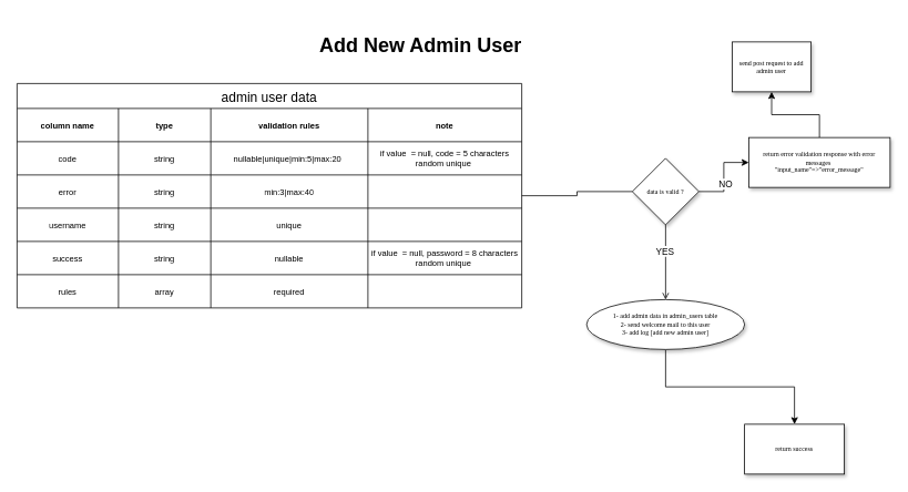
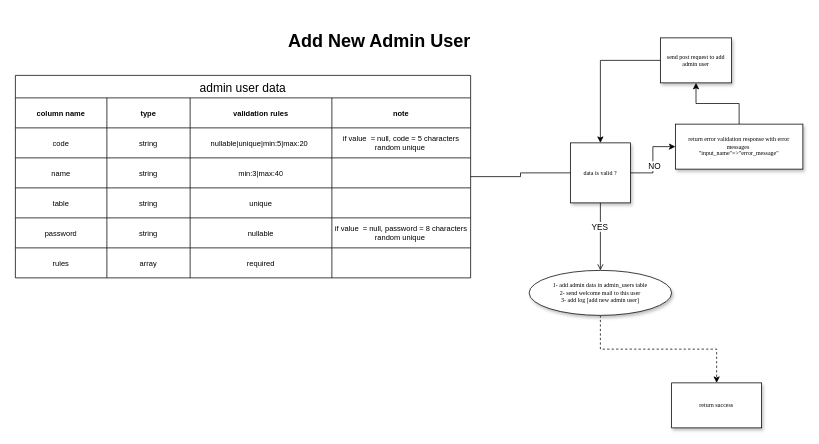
  <mxCell id="0" />
  <mxCell id="1" parent="0" />
+ <mxCell id="2" value="" style="edgeStyle=orthogonalEdgeStyle;rounded=0;orthogonalLoop=1;jettySize=auto;html=1;" edge="1" parent="1" source="3" target="9"><mxGeometry relative="1" as="geometry" /></mxCell>
  <mxCell id="3" value="send post request to add admin user" style="rounded=0;whiteSpace=wrap;html=1;shadow=1;labelBackgroundColor=none;strokeWidth=1;fontFamily=Verdana;fontSize=8;align=center;" parent="1" vertex="1"><mxGeometry x="880" y="50" width="95" height="60" as="geometry" /></mxCell>
  <mxCell id="4" value="&lt;h1&gt;&lt;b&gt;Add New Admin User&lt;/b&gt;&lt;/h1&gt;" style="text;html=1;align=center;verticalAlign=middle;resizable=0;points=[];autosize=1;strokeColor=none;fillColor=none;" vertex="1" parent="1"><mxGeometry x="370" y="20" width="270" height="70" as="geometry" /></mxCell>
  <mxCell id="5" value="" style="edgeStyle=orthogonalEdgeStyle;rounded=0;orthogonalLoop=1;jettySize=auto;html=1;endArrow=open;" edge="1" parent="1" source="9" target="11"><mxGeometry relative="1" as="geometry" /></mxCell>
  <mxCell id="6" value="YES" style="edgeLabel;html=1;align=center;verticalAlign=middle;resizable=0;points=[];" vertex="1" connectable="0" parent="5"><mxGeometry x="-0.306" y="-2" relative="1" as="geometry"><mxPoint as="offset" /></mxGeometry></mxCell>
  <mxCell id="7" value="" style="edgeStyle=orthogonalEdgeStyle;rounded=0;orthogonalLoop=1;jettySize=auto;html=1;" edge="1" parent="1" source="9" target="14"><mxGeometry relative="1" as="geometry" /></mxCell>
  <mxCell id="8" value="NO" style="edgeLabel;html=1;align=center;verticalAlign=middle;resizable=0;points=[];" vertex="1" connectable="0" parent="7"><mxGeometry x="-0.166" y="-1" relative="1" as="geometry"><mxPoint as="offset" /></mxGeometry></mxCell>
- <mxCell id="9" value="data is valid ?" style="rhombus;whiteSpace=wrap;html=1;fontSize=8;fontFamily=Verdana;rounded=0;shadow=1;labelBackgroundColor=none;strokeWidth=1;" vertex="1" parent="1"><mxGeometry x="760" y="190" width="80" height="80" as="geometry" /></mxCell>
- <mxCell id="10" value="" style="edgeStyle=orthogonalEdgeStyle;rounded=0;orthogonalLoop=1;jettySize=auto;html=1;" edge="1" parent="1" source="11" target="12"><mxGeometry relative="1" as="geometry" /></mxCell>
+ <mxCell id="9" value="data is valid ?" style="whiteSpace=wrap;html=1;fontSize=8;fontFamily=Verdana;shadow=1;labelBackgroundColor=none;strokeWidth=1;rounded=0;" vertex="1" parent="1"><mxGeometry x="760" y="190" width="80" height="80" as="geometry" /></mxCell>
+ <mxCell id="10" value="" style="edgeStyle=orthogonalEdgeStyle;rounded=0;orthogonalLoop=1;jettySize=auto;html=1;dashed=1;" edge="1" parent="1" source="11" target="12"><mxGeometry relative="1" as="geometry" /></mxCell>
  <mxCell id="11" value="1- add admin data in admin_users table&lt;br&gt;2- send welcome mail to this user&lt;br&gt;3- add log [add new admin user]" style="ellipse;whiteSpace=wrap;html=1;fontSize=8;fontFamily=Verdana;shadow=1;labelBackgroundColor=none;strokeWidth=1;" vertex="1" parent="1"><mxGeometry x="705" y="360" width="190" height="60" as="geometry" /></mxCell>
  <mxCell id="12" value="return success" style="whiteSpace=wrap;html=1;fontSize=8;fontFamily=Verdana;rounded=0;shadow=1;labelBackgroundColor=none;strokeWidth=1;" vertex="1" parent="1"><mxGeometry x="895" y="510" width="120" height="60" as="geometry" /></mxCell>
  <mxCell id="13" style="edgeStyle=orthogonalEdgeStyle;rounded=0;orthogonalLoop=1;jettySize=auto;html=1;entryX=0.5;entryY=1;entryDx=0;entryDy=0;" edge="1" parent="1" source="14" target="3"><mxGeometry relative="1" as="geometry" /></mxCell>
  <mxCell id="14" value="return error validation response with error messages&amp;nbsp;&lt;br&gt;&quot;input_name&quot;=&amp;gt;&quot;error_message&quot;" style="whiteSpace=wrap;html=1;fontSize=8;fontFamily=Verdana;rounded=0;shadow=1;labelBackgroundColor=none;strokeWidth=1;" vertex="1" parent="1"><mxGeometry x="900" y="165" width="170" height="60" as="geometry" /></mxCell>
  <mxCell id="15" value="" style="edgeStyle=orthogonalEdgeStyle;rounded=0;orthogonalLoop=1;jettySize=auto;html=1;endArrow=none;" edge="1" parent="1" source="16" target="9"><mxGeometry relative="1" as="geometry" /></mxCell>
  <mxCell id="16" value="admin user data" style="shape=table;startSize=30;container=1;collapsible=0;childLayout=tableLayout;strokeColor=default;fontSize=16;" vertex="1" parent="1"><mxGeometry x="20" y="100" width="607" height="270" as="geometry" /></mxCell>
  <mxCell id="17" value="" style="shape=tableRow;horizontal=0;startSize=0;swimlaneHead=0;swimlaneBody=0;strokeColor=inherit;top=0;left=0;bottom=0;right=0;collapsible=0;dropTarget=0;fillColor=none;points=[[0,0.5],[1,0.5]];portConstraint=eastwest;fontSize=16;" vertex="1" parent="16"><mxGeometry y="30" width="607" height="40" as="geometry" /></mxCell>
  <mxCell id="18" value="column name" style="shape=partialRectangle;html=1;whiteSpace=wrap;connectable=0;strokeColor=inherit;overflow=hidden;fillColor=none;top=0;left=0;bottom=0;right=0;pointerEvents=1;fontSize=10;labelBackgroundColor=default;fontStyle=1;horizontal=1;verticalAlign=middle;" vertex="1" parent="17"><mxGeometry width="122" height="40" as="geometry"><mxRectangle width="122" height="40" as="alternateBounds" /></mxGeometry></mxCell>
  <mxCell id="19" value="type" style="shape=partialRectangle;html=1;whiteSpace=wrap;connectable=0;strokeColor=inherit;overflow=hidden;fillColor=none;top=0;left=0;bottom=0;right=0;pointerEvents=1;fontSize=10;labelBackgroundColor=default;fontStyle=1;horizontal=1;verticalAlign=middle;" vertex="1" parent="17"><mxGeometry x="122" width="111" height="40" as="geometry"><mxRectangle width="111" height="40" as="alternateBounds" /></mxGeometry></mxCell>
  <mxCell id="20" value="validation rules" style="shape=partialRectangle;html=1;whiteSpace=wrap;connectable=0;strokeColor=inherit;overflow=hidden;fillColor=none;top=0;left=0;bottom=0;right=0;pointerEvents=1;fontSize=10;labelBackgroundColor=default;fontStyle=1;horizontal=1;verticalAlign=middle;" vertex="1" parent="17"><mxGeometry x="233" width="189" height="40" as="geometry"><mxRectangle width="189" height="40" as="alternateBounds" /></mxGeometry></mxCell>
  <mxCell id="21" value="note" style="shape=partialRectangle;html=1;whiteSpace=wrap;connectable=0;strokeColor=inherit;overflow=hidden;fillColor=none;top=0;left=0;bottom=0;right=0;pointerEvents=1;fontSize=10;labelBackgroundColor=default;fontStyle=1;horizontal=1;verticalAlign=middle;" vertex="1" parent="17"><mxGeometry x="422" width="185" height="40" as="geometry"><mxRectangle width="185" height="40" as="alternateBounds" /></mxGeometry></mxCell>
  <mxCell id="22" value="" style="shape=tableRow;horizontal=0;startSize=0;swimlaneHead=0;swimlaneBody=0;strokeColor=inherit;top=0;left=0;bottom=0;right=0;collapsible=0;dropTarget=0;fillColor=none;points=[[0,0.5],[1,0.5]];portConstraint=eastwest;fontSize=16;" vertex="1" parent="16"><mxGeometry y="70" width="607" height="40" as="geometry" /></mxCell>
  <mxCell id="23" value="code" style="shape=partialRectangle;html=1;whiteSpace=wrap;connectable=0;strokeColor=inherit;overflow=hidden;fillColor=none;top=0;left=0;bottom=0;right=0;pointerEvents=1;fontSize=10;" vertex="1" parent="22"><mxGeometry width="122" height="40" as="geometry"><mxRectangle width="122" height="40" as="alternateBounds" /></mxGeometry></mxCell>
  <mxCell id="24" value="string" style="shape=partialRectangle;html=1;whiteSpace=wrap;connectable=0;strokeColor=inherit;overflow=hidden;fillColor=none;top=0;left=0;bottom=0;right=0;pointerEvents=1;fontSize=10;" vertex="1" parent="22"><mxGeometry x="122" width="111" height="40" as="geometry"><mxRectangle width="111" height="40" as="alternateBounds" /></mxGeometry></mxCell>
  <mxCell id="25" value="nullable|unique|min:5|max:20&lt;span style=&quot;white-space: pre; font-size: 10px;&quot;&gt;&#09;&lt;/span&gt;" style="shape=partialRectangle;html=1;whiteSpace=wrap;connectable=0;strokeColor=inherit;overflow=hidden;fillColor=none;top=0;left=0;bottom=0;right=0;pointerEvents=1;fontSize=10;" vertex="1" parent="22"><mxGeometry x="233" width="189" height="40" as="geometry"><mxRectangle width="189" height="40" as="alternateBounds" /></mxGeometry></mxCell>
  <mxCell id="26" value="if value&amp;nbsp; = null, code = 5 characters random unique&amp;nbsp;" style="shape=partialRectangle;html=1;whiteSpace=wrap;connectable=0;strokeColor=inherit;overflow=hidden;fillColor=none;top=0;left=0;bottom=0;right=0;pointerEvents=1;fontSize=10;" vertex="1" parent="22"><mxGeometry x="422" width="185" height="40" as="geometry"><mxRectangle width="185" height="40" as="alternateBounds" /></mxGeometry></mxCell>
  <mxCell id="27" value="" style="shape=tableRow;horizontal=0;startSize=0;swimlaneHead=0;swimlaneBody=0;strokeColor=inherit;top=0;left=0;bottom=0;right=0;collapsible=0;dropTarget=0;fillColor=none;points=[[0,0.5],[1,0.5]];portConstraint=eastwest;fontSize=16;" vertex="1" parent="16"><mxGeometry y="110" width="607" height="40" as="geometry" /></mxCell>
- <mxCell id="28" value="error" style="shape=partialRectangle;html=1;whiteSpace=wrap;connectable=0;strokeColor=inherit;overflow=hidden;fillColor=none;top=0;left=0;bottom=0;right=0;pointerEvents=1;fontSize=10;" vertex="1" parent="27"><mxGeometry width="122" height="40" as="geometry"><mxRectangle width="122" height="40" as="alternateBounds" /></mxGeometry></mxCell>
+ <mxCell id="28" value="name" style="shape=partialRectangle;html=1;whiteSpace=wrap;connectable=0;strokeColor=inherit;overflow=hidden;fillColor=none;top=0;left=0;bottom=0;right=0;pointerEvents=1;fontSize=10;" vertex="1" parent="27"><mxGeometry width="122" height="40" as="geometry"><mxRectangle width="122" height="40" as="alternateBounds" /></mxGeometry></mxCell>
  <mxCell id="29" value="string" style="shape=partialRectangle;html=1;whiteSpace=wrap;connectable=0;strokeColor=inherit;overflow=hidden;fillColor=none;top=0;left=0;bottom=0;right=0;pointerEvents=1;fontSize=10;" vertex="1" parent="27"><mxGeometry x="122" width="111" height="40" as="geometry"><mxRectangle width="111" height="40" as="alternateBounds" /></mxGeometry></mxCell>
  <mxCell id="30" value="min:3|max:40" style="shape=partialRectangle;html=1;whiteSpace=wrap;connectable=0;strokeColor=inherit;overflow=hidden;fillColor=none;top=0;left=0;bottom=0;right=0;pointerEvents=1;fontSize=10;" vertex="1" parent="27"><mxGeometry x="233" width="189" height="40" as="geometry"><mxRectangle width="189" height="40" as="alternateBounds" /></mxGeometry></mxCell>
  <mxCell id="31" style="shape=partialRectangle;html=1;whiteSpace=wrap;connectable=0;strokeColor=inherit;overflow=hidden;fillColor=none;top=0;left=0;bottom=0;right=0;pointerEvents=1;fontSize=10;" vertex="1" parent="27"><mxGeometry x="422" width="185" height="40" as="geometry"><mxRectangle width="185" height="40" as="alternateBounds" /></mxGeometry></mxCell>
  <mxCell id="32" value="" style="shape=tableRow;horizontal=0;startSize=0;swimlaneHead=0;swimlaneBody=0;strokeColor=inherit;top=0;left=0;bottom=0;right=0;collapsible=0;dropTarget=0;fillColor=none;points=[[0,0.5],[1,0.5]];portConstraint=eastwest;fontSize=16;" vertex="1" parent="16"><mxGeometry y="150" width="607" height="40" as="geometry" /></mxCell>
- <mxCell id="33" value="username" style="shape=partialRectangle;html=1;whiteSpace=wrap;connectable=0;strokeColor=inherit;overflow=hidden;fillColor=none;top=0;left=0;bottom=0;right=0;pointerEvents=1;fontSize=10;" vertex="1" parent="32"><mxGeometry width="122" height="40" as="geometry"><mxRectangle width="122" height="40" as="alternateBounds" /></mxGeometry></mxCell>
+ <mxCell id="33" value="table" style="shape=partialRectangle;html=1;whiteSpace=wrap;connectable=0;strokeColor=inherit;overflow=hidden;fillColor=none;top=0;left=0;bottom=0;right=0;pointerEvents=1;fontSize=10;" vertex="1" parent="32"><mxGeometry width="122" height="40" as="geometry"><mxRectangle width="122" height="40" as="alternateBounds" /></mxGeometry></mxCell>
  <mxCell id="34" value="string" style="shape=partialRectangle;html=1;whiteSpace=wrap;connectable=0;strokeColor=inherit;overflow=hidden;fillColor=none;top=0;left=0;bottom=0;right=0;pointerEvents=1;fontSize=10;" vertex="1" parent="32"><mxGeometry x="122" width="111" height="40" as="geometry"><mxRectangle width="111" height="40" as="alternateBounds" /></mxGeometry></mxCell>
  <mxCell id="35" value="unique" style="shape=partialRectangle;html=1;whiteSpace=wrap;connectable=0;strokeColor=inherit;overflow=hidden;fillColor=none;top=0;left=0;bottom=0;right=0;pointerEvents=1;fontSize=10;" vertex="1" parent="32"><mxGeometry x="233" width="189" height="40" as="geometry"><mxRectangle width="189" height="40" as="alternateBounds" /></mxGeometry></mxCell>
  <mxCell id="36" style="shape=partialRectangle;html=1;whiteSpace=wrap;connectable=0;strokeColor=inherit;overflow=hidden;fillColor=none;top=0;left=0;bottom=0;right=0;pointerEvents=1;fontSize=10;" vertex="1" parent="32"><mxGeometry x="422" width="185" height="40" as="geometry"><mxRectangle width="185" height="40" as="alternateBounds" /></mxGeometry></mxCell>
  <mxCell id="37" value="" style="shape=tableRow;horizontal=0;startSize=0;swimlaneHead=0;swimlaneBody=0;strokeColor=inherit;top=0;left=0;bottom=0;right=0;collapsible=0;dropTarget=0;fillColor=none;points=[[0,0.5],[1,0.5]];portConstraint=eastwest;fontSize=16;" vertex="1" parent="16"><mxGeometry y="190" width="607" height="40" as="geometry" /></mxCell>
- <mxCell id="38" value="success" style="shape=partialRectangle;html=1;whiteSpace=wrap;connectable=0;strokeColor=inherit;overflow=hidden;fillColor=none;top=0;left=0;bottom=0;right=0;pointerEvents=1;fontSize=10;" vertex="1" parent="37"><mxGeometry width="122" height="40" as="geometry"><mxRectangle width="122" height="40" as="alternateBounds" /></mxGeometry></mxCell>
+ <mxCell id="38" value="password" style="shape=partialRectangle;html=1;whiteSpace=wrap;connectable=0;strokeColor=inherit;overflow=hidden;fillColor=none;top=0;left=0;bottom=0;right=0;pointerEvents=1;fontSize=10;" vertex="1" parent="37"><mxGeometry width="122" height="40" as="geometry"><mxRectangle width="122" height="40" as="alternateBounds" /></mxGeometry></mxCell>
  <mxCell id="39" value="string" style="shape=partialRectangle;html=1;whiteSpace=wrap;connectable=0;strokeColor=inherit;overflow=hidden;fillColor=none;top=0;left=0;bottom=0;right=0;pointerEvents=1;fontSize=10;" vertex="1" parent="37"><mxGeometry x="122" width="111" height="40" as="geometry"><mxRectangle width="111" height="40" as="alternateBounds" /></mxGeometry></mxCell>
  <mxCell id="40" value="nullable" style="shape=partialRectangle;html=1;whiteSpace=wrap;connectable=0;strokeColor=inherit;overflow=hidden;fillColor=none;top=0;left=0;bottom=0;right=0;pointerEvents=1;fontSize=10;" vertex="1" parent="37"><mxGeometry x="233" width="189" height="40" as="geometry"><mxRectangle width="189" height="40" as="alternateBounds" /></mxGeometry></mxCell>
  <mxCell id="41" value="if value&amp;nbsp; = null, password = 8 characters random unique&amp;nbsp;" style="shape=partialRectangle;html=1;whiteSpace=wrap;connectable=0;strokeColor=inherit;overflow=hidden;fillColor=none;top=0;left=0;bottom=0;right=0;pointerEvents=1;fontSize=10;" vertex="1" parent="37"><mxGeometry x="422" width="185" height="40" as="geometry"><mxRectangle width="185" height="40" as="alternateBounds" /></mxGeometry></mxCell>
  <mxCell id="42" value="" style="shape=tableRow;horizontal=0;startSize=0;swimlaneHead=0;swimlaneBody=0;strokeColor=inherit;top=0;left=0;bottom=0;right=0;collapsible=0;dropTarget=0;fillColor=none;points=[[0,0.5],[1,0.5]];portConstraint=eastwest;fontSize=16;" vertex="1" parent="16"><mxGeometry y="230" width="607" height="40" as="geometry" /></mxCell>
  <mxCell id="43" value="rules" style="shape=partialRectangle;html=1;whiteSpace=wrap;connectable=0;strokeColor=inherit;overflow=hidden;fillColor=none;top=0;left=0;bottom=0;right=0;pointerEvents=1;fontSize=10;" vertex="1" parent="42"><mxGeometry width="122" height="40" as="geometry"><mxRectangle width="122" height="40" as="alternateBounds" /></mxGeometry></mxCell>
  <mxCell id="44" value="array" style="shape=partialRectangle;html=1;whiteSpace=wrap;connectable=0;strokeColor=inherit;overflow=hidden;fillColor=none;top=0;left=0;bottom=0;right=0;pointerEvents=1;fontSize=10;" vertex="1" parent="42"><mxGeometry x="122" width="111" height="40" as="geometry"><mxRectangle width="111" height="40" as="alternateBounds" /></mxGeometry></mxCell>
  <mxCell id="45" value="required" style="shape=partialRectangle;html=1;whiteSpace=wrap;connectable=0;strokeColor=inherit;overflow=hidden;fillColor=none;top=0;left=0;bottom=0;right=0;pointerEvents=1;fontSize=10;" vertex="1" parent="42"><mxGeometry x="233" width="189" height="40" as="geometry"><mxRectangle width="189" height="40" as="alternateBounds" /></mxGeometry></mxCell>
  <mxCell id="46" value="" style="shape=partialRectangle;html=1;whiteSpace=wrap;connectable=0;strokeColor=inherit;overflow=hidden;fillColor=none;top=0;left=0;bottom=0;right=0;pointerEvents=1;fontSize=10;" vertex="1" parent="42"><mxGeometry x="422" width="185" height="40" as="geometry"><mxRectangle width="185" height="40" as="alternateBounds" /></mxGeometry></mxCell>
